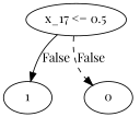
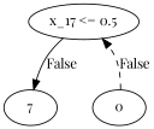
  digraph {
    fontname="Playfair Display"
    node [fontname="Playfair Display"]
    edge [fontname="Playfair Display"]
    n1 [label="x_17 <= 0.5"]
-   n2 [label=1]
+   n2 [label=7]
    n3 [label=0]
    n1 -> n2 [label=False]
-   n1 -> n3 [label=False style=dashed]
+   n3 -> n1 [label=False style=dashed]
  }
